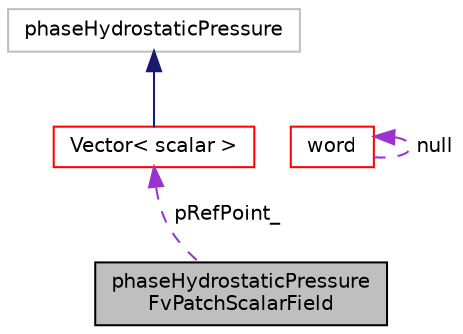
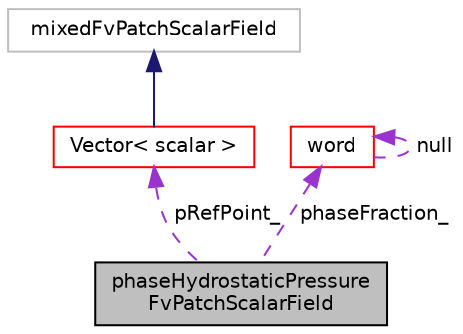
  digraph {
    node [color=red fontname=Helvetica fontsize=10 shape=record]
    edge [color=darkorchid3 dir=back fontname=Helvetica fontsize=10 labelfontname=Helvetica labelfontsize=10 style=dashed]
    n1 [color=black fillcolor=grey75 fontcolor=black height=0.2 label="phaseHydrostaticPressure\lFvPatchScalarField" style=filled width=0.4]
-   n2 [color=grey75 height=0.2 label=phaseHydrostaticPressure width=0.4]
+   n2 [color=grey75 height=0.2 label=mixedFvPatchScalarField width=0.4]
    n3 [height=0.2 label="Vector\< scalar \>" width=0.4]
    n4 [height=0.2 label=word width=0.4]
    n2 -> n3 [color=midnightblue style=solid]
    n3 -> n1 [label=" pRefPoint_"]
+   n4 -> n1 [label=" phaseFraction_"]
    n4 -> n4 [label=" null"]
  }
